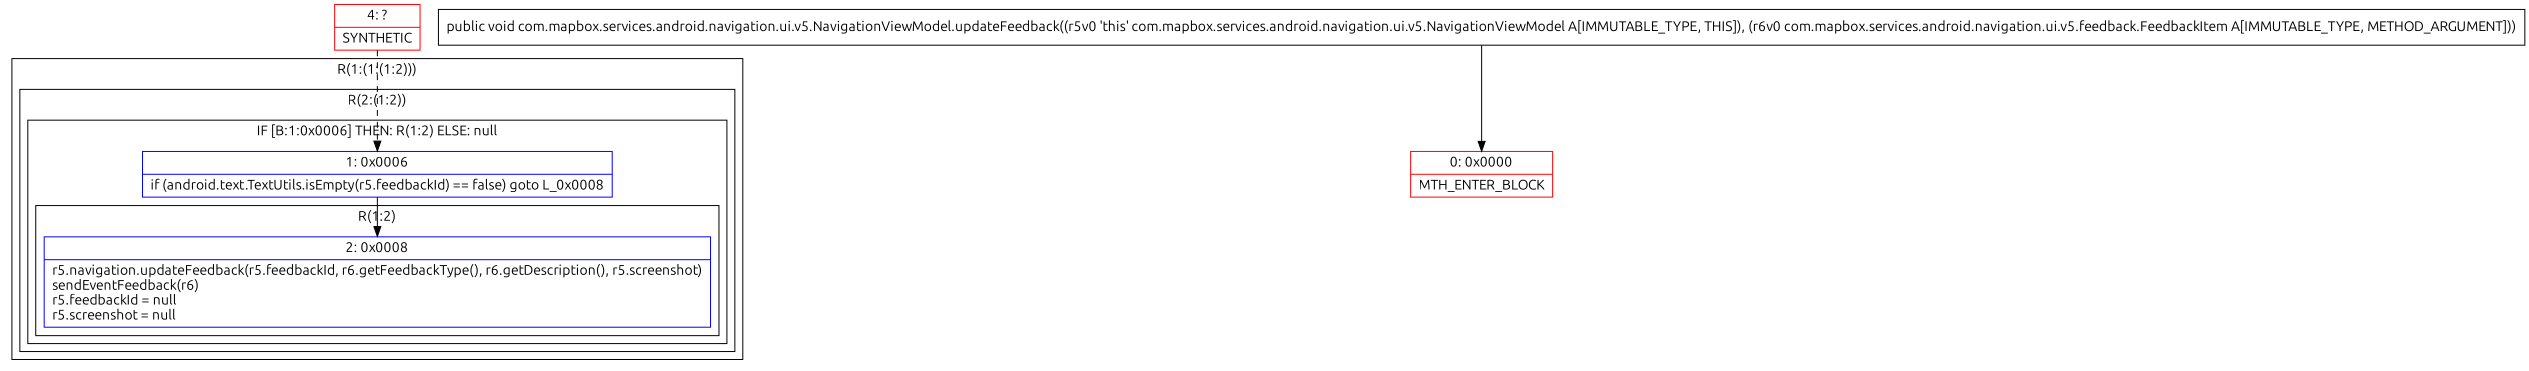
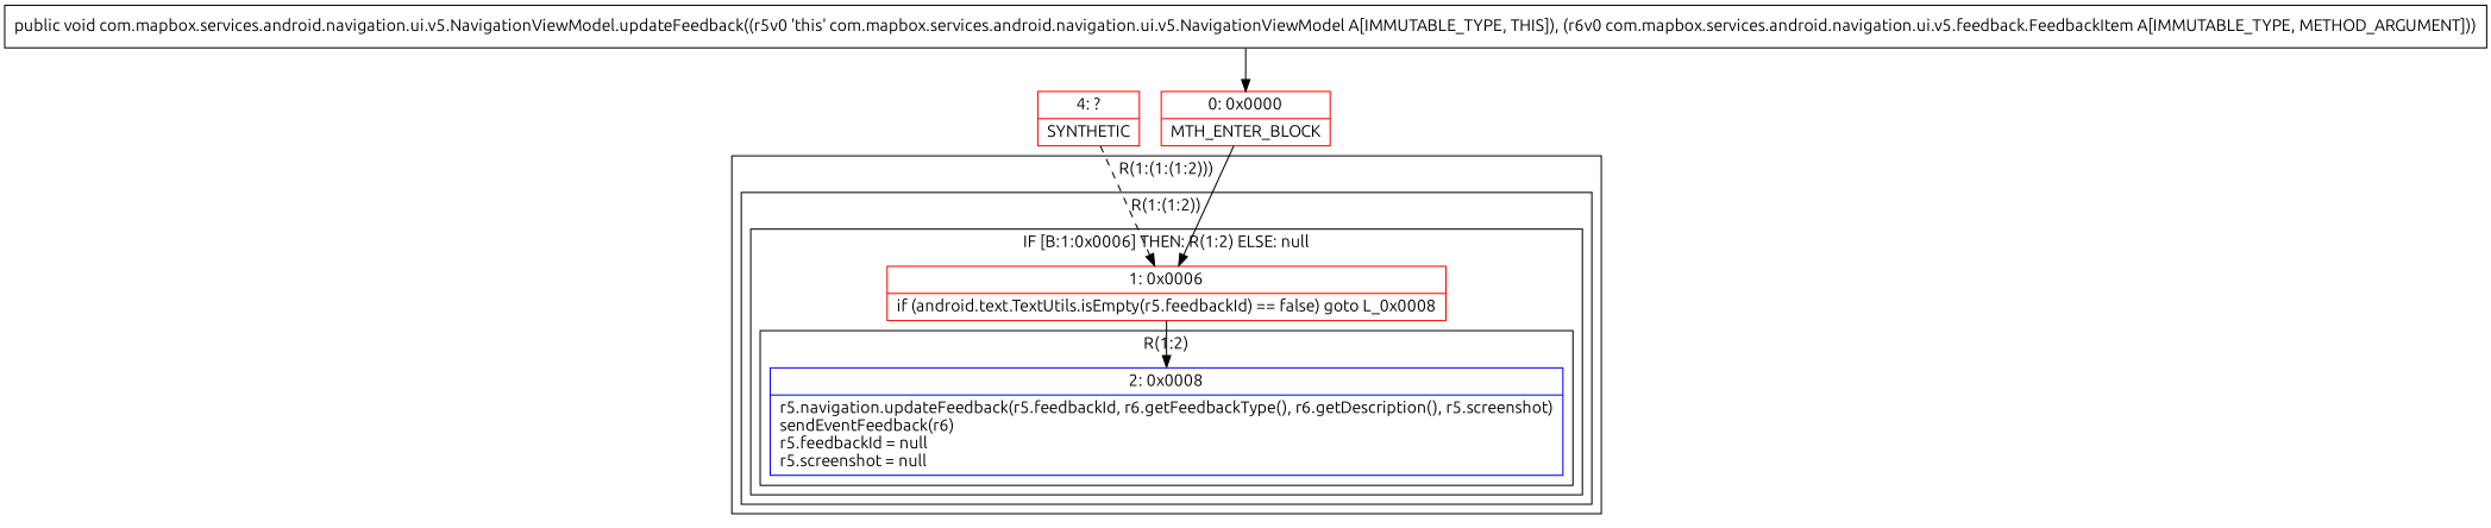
  digraph {
    fontname=Ubuntu
    node [color=blue fontname=Ubuntu shape=record]
    edge [fontname=Ubuntu]
    n1 [label="{2\:\ 0x0008|r5.navigation.updateFeedback(r5.feedbackId, r6.getFeedbackType(), r6.getDescription(), r5.screenshot)\lsendEventFeedback(r6)\lr5.feedbackId = null\lr5.screenshot = null\l}"]
-   n2 [label="{1\:\ 0x0006|if (android.text.TextUtils.isEmpty(r5.feedbackId) == false) goto L_0x0008\l}"]
+   n2 [color=red label="{1\:\ 0x0006|if (android.text.TextUtils.isEmpty(r5.feedbackId) == false) goto L_0x0008\l}"]
    n3 [color=red label="{4\:\ ?|SYNTHETIC\l}"]
    n4 [color=red label="{0\:\ 0x0000|MTH_ENTER_BLOCK\l}"]
    n5 [label="{public void com.mapbox.services.android.navigation.ui.v5.NavigationViewModel.updateFeedback((r5v0 'this' com.mapbox.services.android.navigation.ui.v5.NavigationViewModel A[IMMUTABLE_TYPE, THIS]), (r6v0 com.mapbox.services.android.navigation.ui.v5.feedback.FeedbackItem A[IMMUTABLE_TYPE, METHOD_ARGUMENT])) }" color=""]
    subgraph cluster_1 {
      label="R(1:(1:(1:2)))"
      subgraph cluster_2 {
-       label="R(2:(1:2))"
+       label="R(1:(1:2))"
        subgraph cluster_3 {
          label="IF [B:1:0x0006] THEN: R(1:2) ELSE: null"
          n2
          subgraph cluster_4 {
            label="R(1:2)"
            n1
          }
        }
      }
    }
    n2 -> n1
    n3 -> n2 [style=dashed]
+   n4 -> n2
    n5 -> n4
  }
